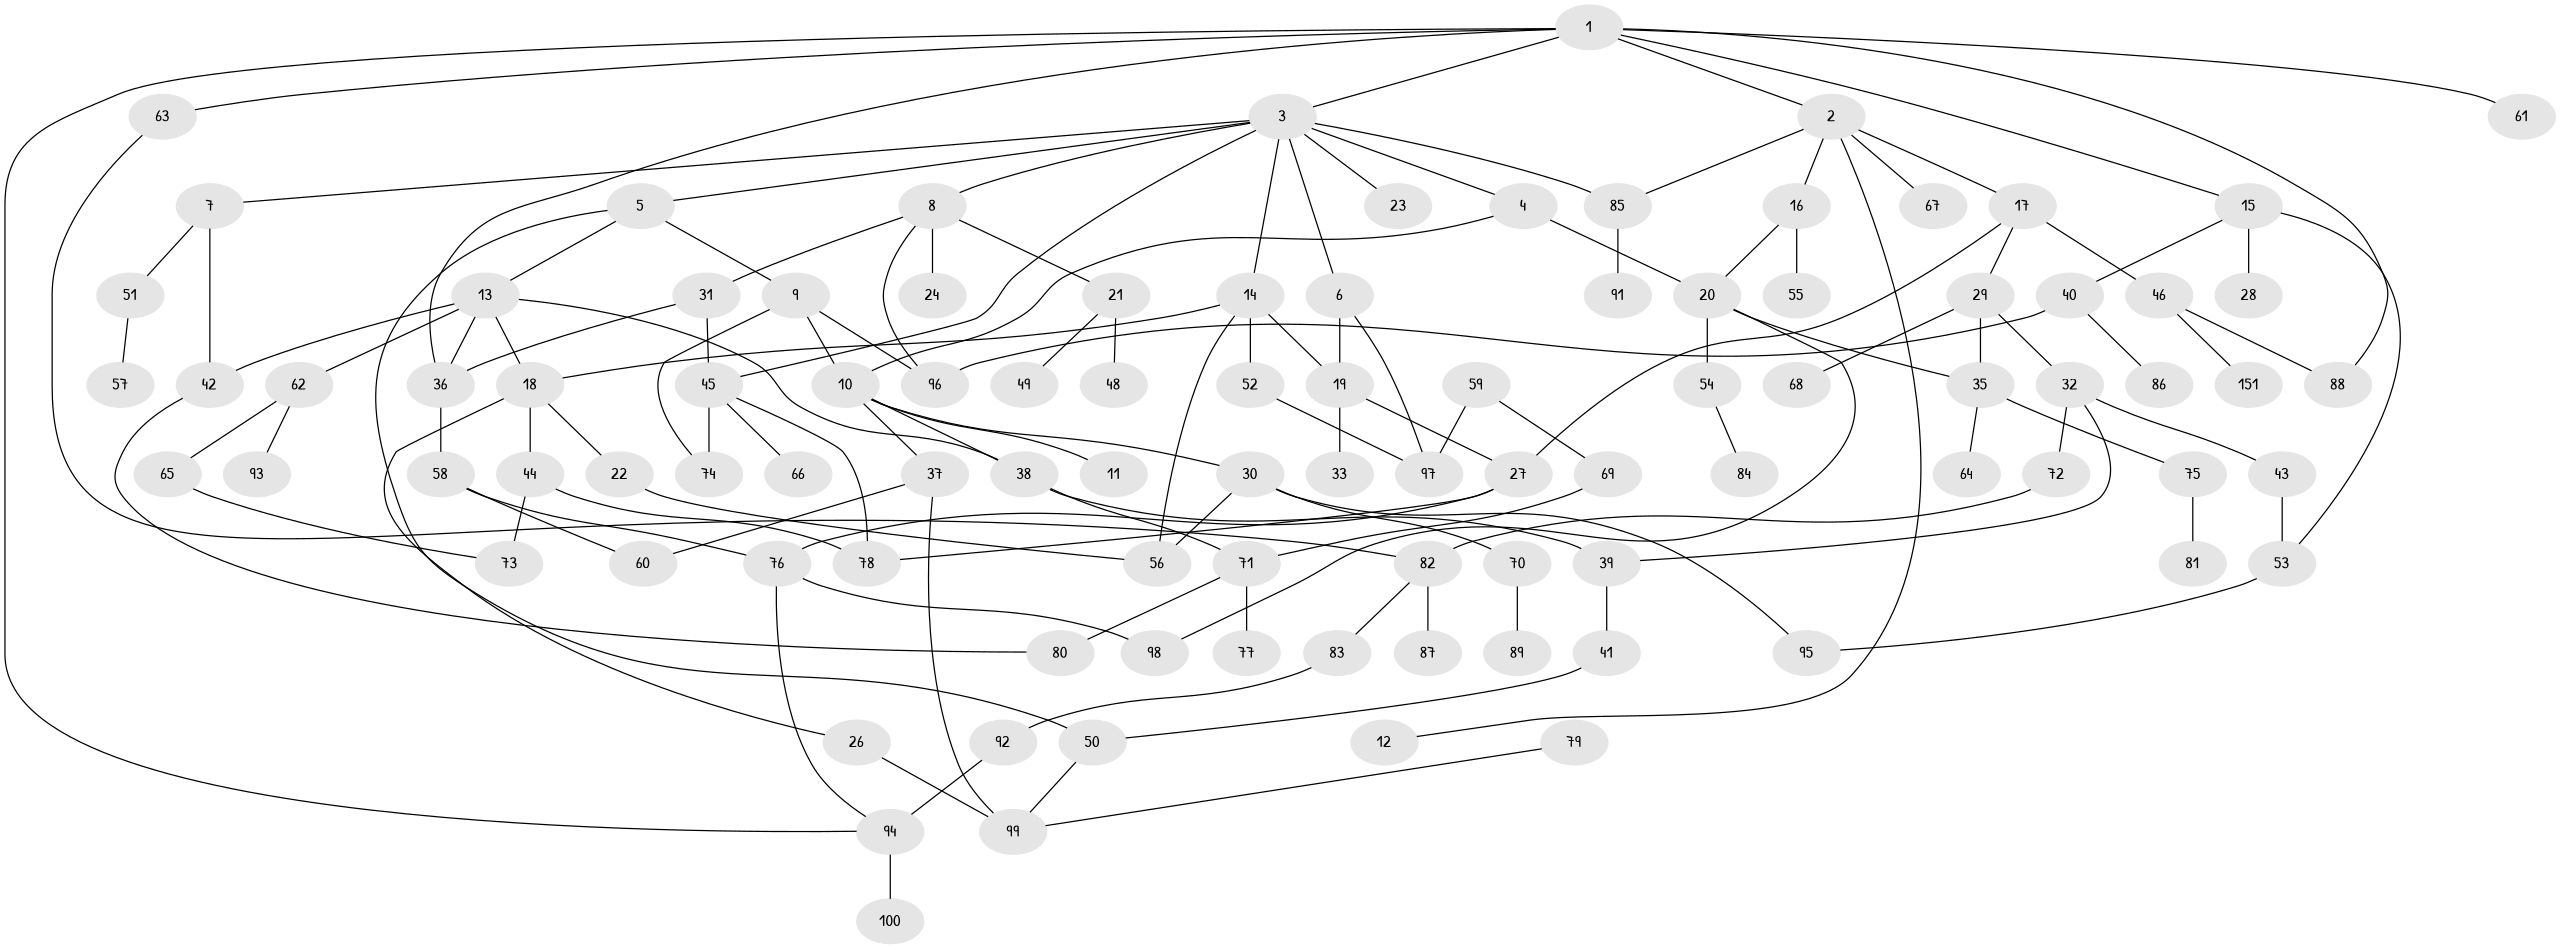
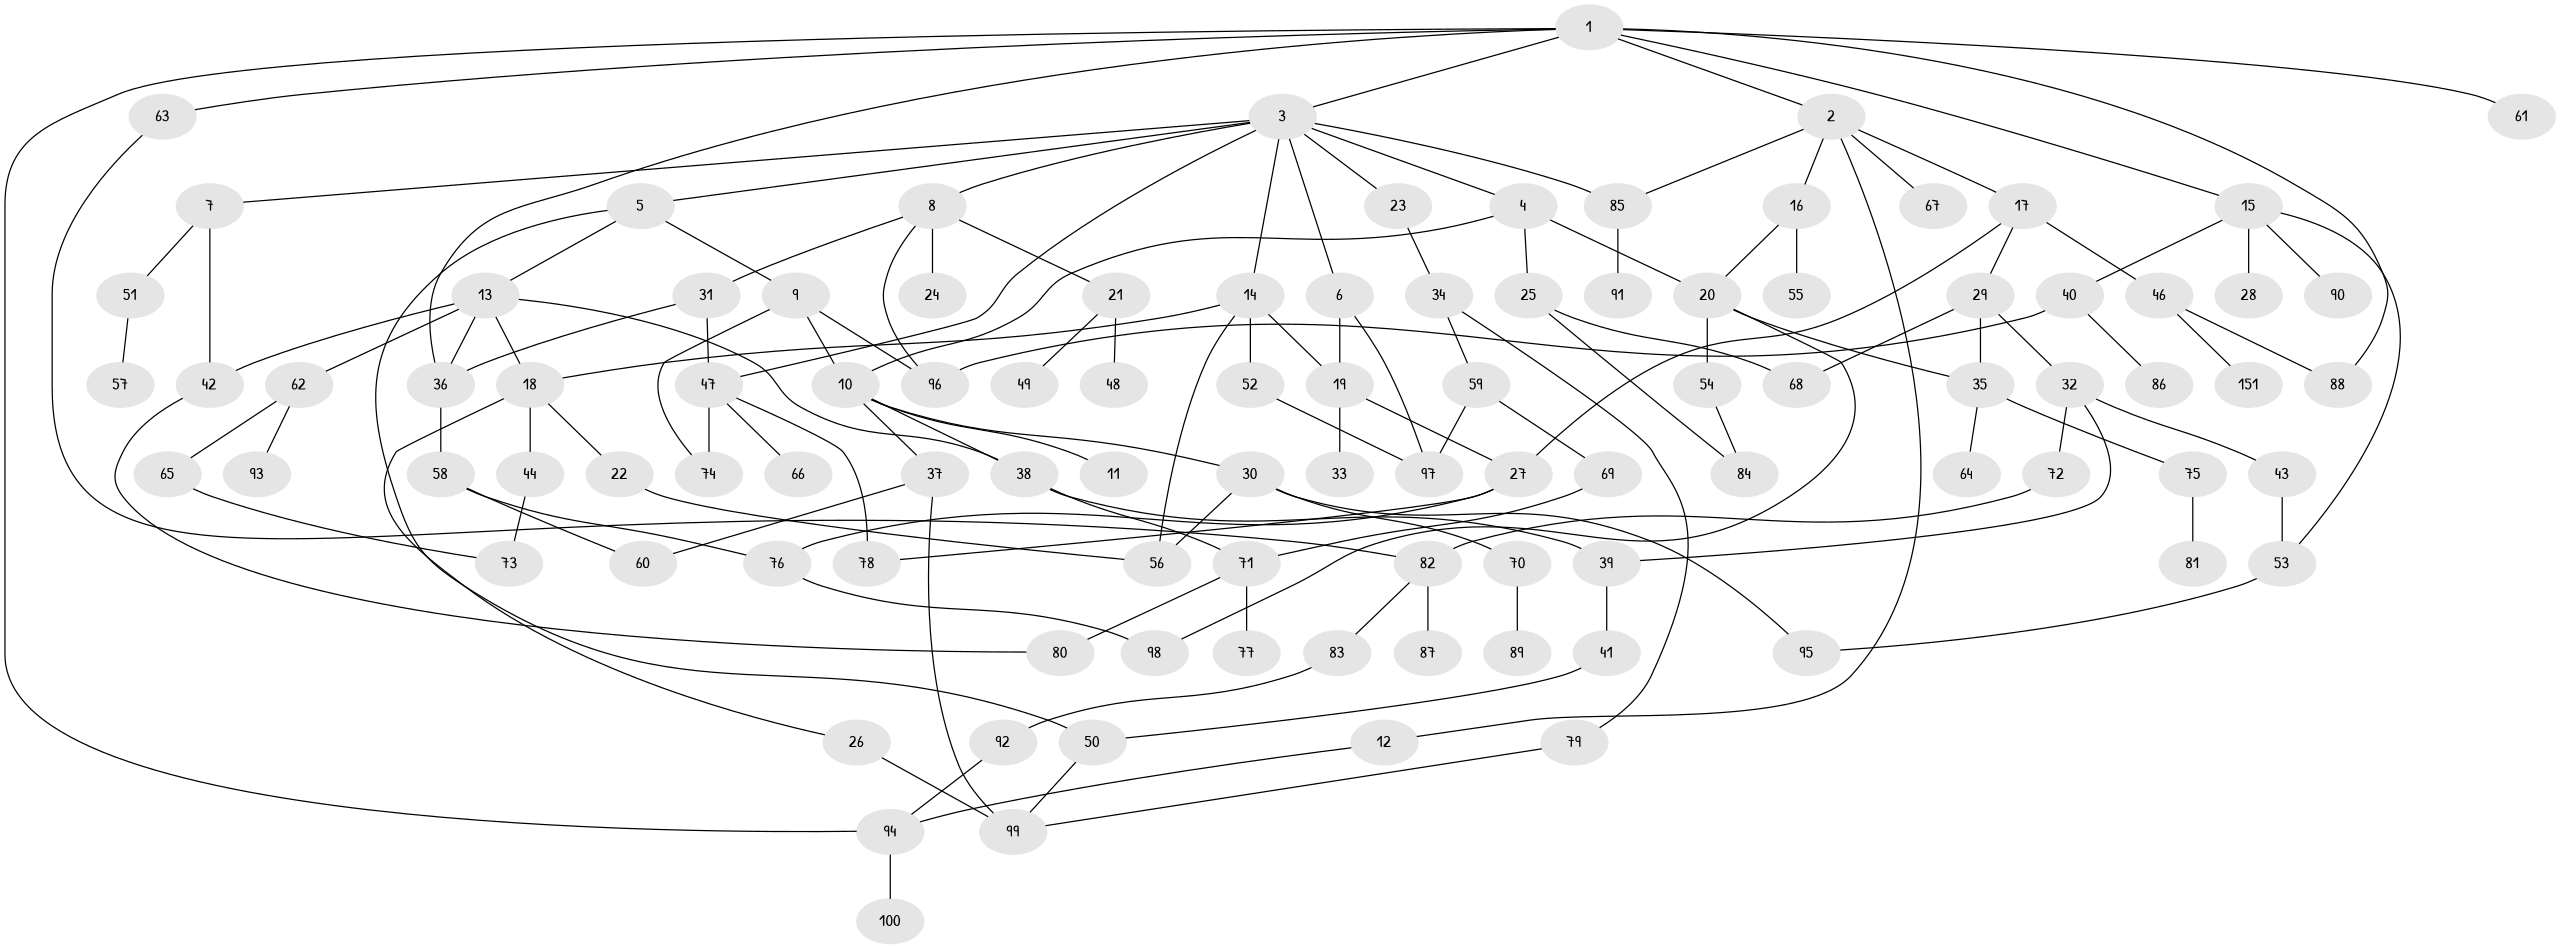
  graph {
    fontname="Patrick Hand"
    node [color=gray90 fontname="Patrick Hand" style=filled]
    edge [fontname="Patrick Hand"]
    1
    2
    3
    15
    36
    61
    63
    88
    94
    12
    16
    17
    67
    85
    4
    5
    6
    7
    8
    14
    23
-   47 [label=45]
+   47
    28
    40
    53
+   90
    58
    82
    100
    20
    55
    27
    29
    46
    91
    10
+   25
    9
    13
    50
    19
    97
    42
    51
    21
    24
    31
    96
    18
    52
    56
+   34
    74
    78
    66
    11
    30
    37
    38
    35
    54
    98
    68
    84
    62
    99
    33
    80
    57
    48
    49
    70
    95
    60
    39
    71
    22
    26
    44
    65
    93
    86
    76
    32
    n85 [label=151]
    73
    64
    75
    59
    79
    43
    72
    89
    41
    69
    81
    77
    83
    87
    92
    1 -- 2
    1 -- 3
    1 -- 15
    1 -- 36
    1 -- 61
    1 -- 63
    1 -- 88
    1 -- 94
    2 -- 12
    2 -- 16
    2 -- 17
    2 -- 67
    2 -- 85
    3 -- 85
    3 -- 4
    3 -- 5
    3 -- 6
    3 -- 7
    3 -- 8
    3 -- 14
    3 -- 23
    3 -- 47
    15 -- 28
    15 -- 40
    15 -- 53
+   15 -- 90
    36 -- 58
    63 -- 82
    94 -- 100
-   76 -- 94
+   12 -- 94
    16 -- 20
    16 -- 55
    17 -- 27
    17 -- 29
    17 -- 46
    85 -- 91
    4 -- 20
    4 -- 10
+   4 -- 25
    5 -- 9
    5 -- 13
    5 -- 50
    6 -- 19
    6 -- 97
    7 -- 42
    7 -- 51
    8 -- 21
    8 -- 24
    8 -- 31
    8 -- 96
    14 -- 19
    14 -- 18
    14 -- 52
    14 -- 56
+   23 -- 34
    47 -- 74
    47 -- 78
    47 -- 66
    40 -- 96
    40 -- 86
    53 -- 95
    58 -- 60
    58 -- 76
    82 -- 83
    82 -- 87
    20 -- 35
    20 -- 54
    20 -- 98
    27 -- 78
    27 -- 76
    29 -- 35
    29 -- 68
    29 -- 32
    46 -- 88
    46 -- n85
    10 -- 11
    10 -- 30
    10 -- 37
    10 -- 38
+   25 -- 68
+   25 -- 84
    9 -- 10
    9 -- 96
    9 -- 74
    13 -- 36
    13 -- 42
    13 -- 18
    13 -- 38
    13 -- 62
    50 -- 99
    19 -- 27
    19 -- 33
    42 -- 80
    51 -- 57
    21 -- 48
    21 -- 49
    31 -- 36
    31 -- 47
    18 -- 22
    18 -- 26
    18 -- 44
    52 -- 97
+   34 -- 59
+   34 -- 79
    30 -- 56
    30 -- 70
    30 -- 95
    37 -- 99
    37 -- 60
    38 -- 39
    38 -- 71
    35 -- 64
    35 -- 75
    54 -- 84
    62 -- 65
    62 -- 93
    70 -- 89
    39 -- 41
    71 -- 80
    71 -- 77
    22 -- 56
    26 -- 99
-   44 -- 78
    44 -- 73
    65 -- 73
    76 -- 98
    32 -- 39
    32 -- 43
    32 -- 72
    75 -- 81
    59 -- 97
    59 -- 69
    79 -- 99
    43 -- 53
    72 -- 82
    41 -- 50
    69 -- 71
    83 -- 92
    92 -- 94
  }
